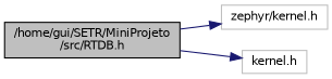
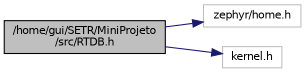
  digraph {
    rankdir=LR
    node [color=grey75 fillcolor=white fontname=Helvetica fontsize=10 shape=record style=filled]
    edge [color=midnightblue fontname=Helvetica fontsize=10 labelfontname=Helvetica labelfontsize=10 style=solid]
    n1 [color=black fillcolor=grey75 fontcolor=black height=0.2 label="/home/gui/SETR/MiniProjeto\l/src/RTDB.h" width=0.4]
-   n2 [height=0.2 label="zephyr/kernel.h" width=0.4]
+   n2 [height=0.2 label="zephyr/home.h" width=0.4]
    n3 [height=0.2 label="kernel.h" width=0.4]
    n1 -> n2
    n1 -> n3
  }
